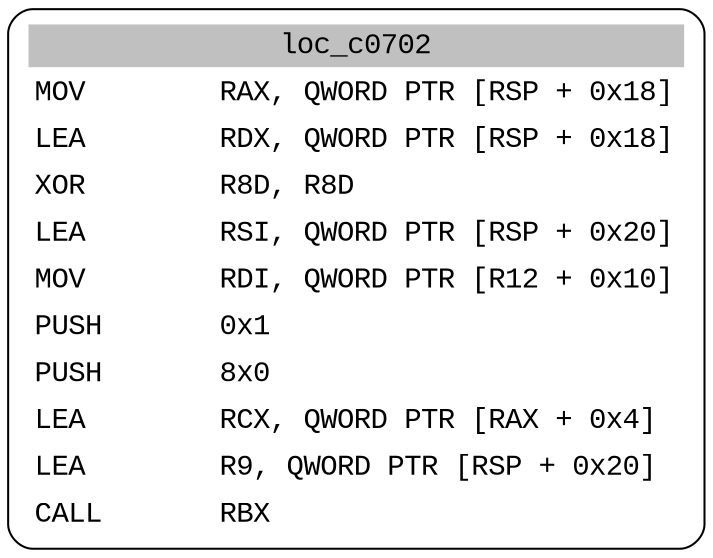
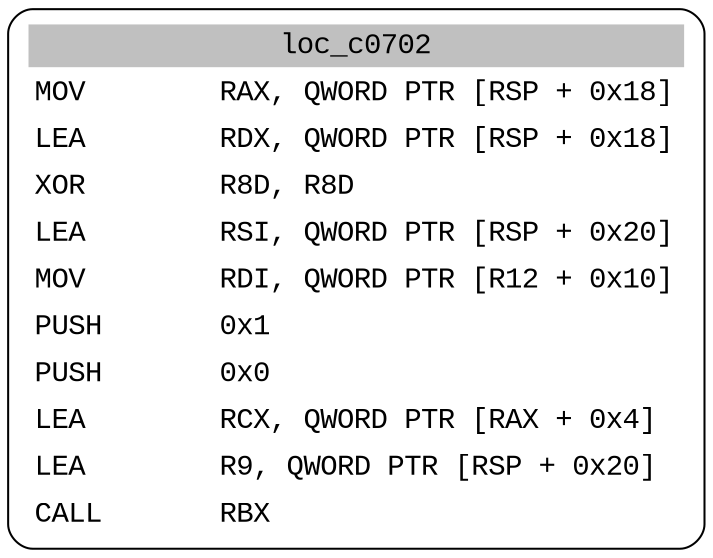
  digraph {
-   n1 [fontname="Courier New" label=<<table border="0" cellborder="0" cellpadding="3"><tr><td align="center" colspan="2" bgcolor="grey">loc_c0702</td></tr><tr><td align="left">MOV        RAX, QWORD PTR [RSP + 0x18]</td></tr><tr><td align="left">LEA        RDX, QWORD PTR [RSP + 0x18]</td></tr><tr><td align="left">XOR        R8D, R8D</td></tr><tr><td align="left">LEA        RSI, QWORD PTR [RSP + 0x20]</td></tr><tr><td align="left">MOV        RDI, QWORD PTR [R12 + 0x10]</td></tr><tr><td align="left">PUSH       0x1</td></tr><tr><td align="left">PUSH       8x0</td></tr><tr><td align="left">LEA        RCX, QWORD PTR [RAX + 0x4]</td></tr><tr><td align="left">LEA        R9, QWORD PTR [RSP + 0x20]</td></tr><tr><td align="left">CALL       RBX</td></tr></table>> shape=Mrecord]
+   n1 [fontname="Courier New" label=<<table border="0" cellborder="0" cellpadding="3"><tr><td align="center" colspan="2" bgcolor="grey">loc_c0702</td></tr><tr><td align="left">MOV        RAX, QWORD PTR [RSP + 0x18]</td></tr><tr><td align="left">LEA        RDX, QWORD PTR [RSP + 0x18]</td></tr><tr><td align="left">XOR        R8D, R8D</td></tr><tr><td align="left">LEA        RSI, QWORD PTR [RSP + 0x20]</td></tr><tr><td align="left">MOV        RDI, QWORD PTR [R12 + 0x10]</td></tr><tr><td align="left">PUSH       0x1</td></tr><tr><td align="left">PUSH       0x0</td></tr><tr><td align="left">LEA        RCX, QWORD PTR [RAX + 0x4]</td></tr><tr><td align="left">LEA        R9, QWORD PTR [RSP + 0x20]</td></tr><tr><td align="left">CALL       RBX</td></tr></table>> shape=Mrecord]
  }
